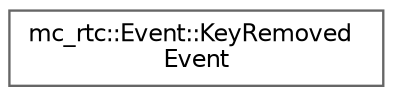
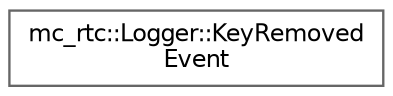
  digraph {
    rankdir=LR
-   n1 [color=gray40 fillcolor=white fontname=Helvetica fontsize=10 height=0.2 label="mc_rtc::Event::KeyRemoved\lEvent" shape=record style=filled width=0.4]
+   n1 [color=gray40 fillcolor=white fontname=Helvetica fontsize=10 height=0.2 label="mc_rtc::Logger::KeyRemoved\lEvent" shape=record style=filled width=0.4]
  }
